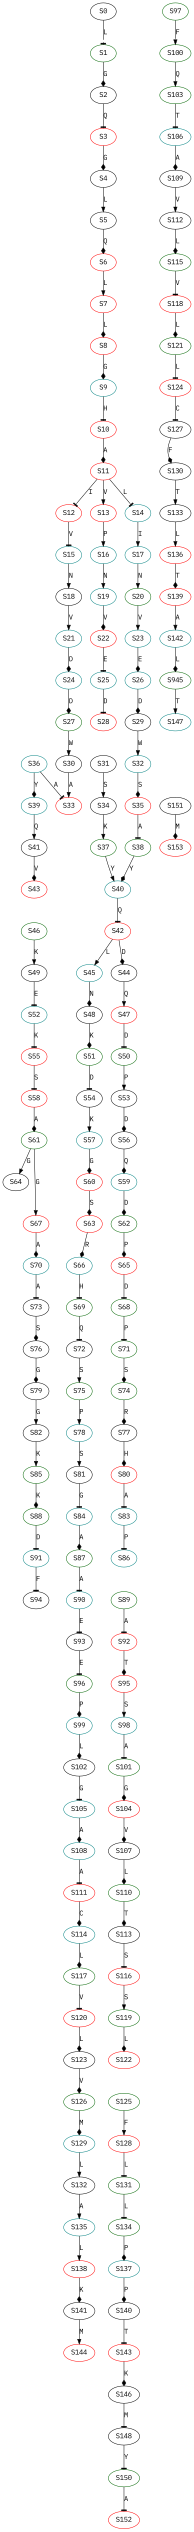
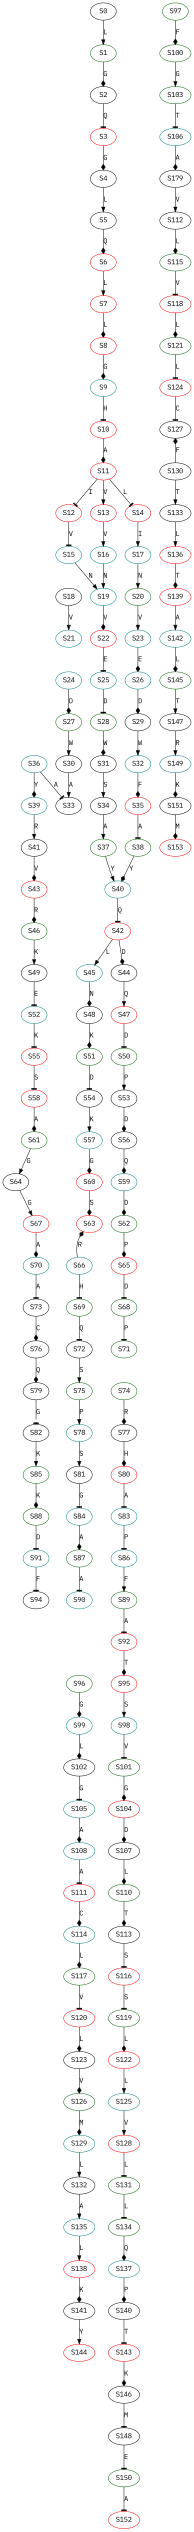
  strict digraph {
    fontname="IBM Plex Mono"
    node [color=black fontname="IBM Plex Mono"]
    edge [arrowhead=diamond fontname="IBM Plex Mono"]
    S1 [color=darkgreen]
    S0
    S2
    S3 [color=red]
    S4
    S5
    S6 [color=red]
    S7 [color=red]
    S8 [color=red]
    S9 [color=teal]
    S10 [color=red]
    S11 [color=red]
    S12 [color=red]
    S13 [color=red]
-   S14 [color=teal]
+   S14 [color=red]
    S15 [color=teal]
    S16 [color=teal]
    S17 [color=teal]
    S18
    S19 [color=teal]
    S20 [color=darkgreen]
    S21 [color=teal]
    S22 [color=red]
    S23 [color=teal]
    S24 [color=teal]
    S25 [color=teal]
    S26 [color=teal]
    S27 [color=darkgreen]
-   S28 [color=red]
+   S28 [color=darkgreen]
    S29
    S30
    S31
    S32 [color=teal]
-   S33 [color=red]
+   S33
    S34
    S35 [color=red]
    S37 [color=darkgreen]
    S38 [color=darkgreen]
    S36 [color=teal]
    S39 [color=teal]
    S40 [color=teal]
    S41
    S42 [color=red]
    S43 [color=red]
    S44
    S45 [color=teal]
    S46 [color=darkgreen]
    S47 [color=red]
    S48
    S49
    S50 [color=darkgreen]
    S51 [color=darkgreen]
    S52 [color=teal]
    S53
    S54
    S55 [color=red]
    S56
    S57 [color=teal]
    S58 [color=red]
    S59 [color=teal]
    S60 [color=red]
    S61 [color=darkgreen]
    S62 [color=darkgreen]
    S63 [color=red]
    S64
    S65 [color=red]
    S66 [color=teal]
    S67 [color=red]
    S68 [color=darkgreen]
    S69 [color=darkgreen]
    S70 [color=teal]
    S71 [color=darkgreen]
    S72
    S73
    S74 [color=darkgreen]
    S75 [color=darkgreen]
    S76
    S77
    S78 [color=teal]
    S79
    S80 [color=red]
    S81
    S82
    S83 [color=teal]
    S84 [color=teal]
    S85 [color=darkgreen]
    S86 [color=teal]
    S87 [color=darkgreen]
    S88 [color=darkgreen]
    S89 [color=darkgreen]
    S90 [color=teal]
    S91 [color=teal]
    S92 [color=red]
-   S93
    S94
    S95 [color=red]
    S96 [color=darkgreen]
    S98 [color=teal]
    S99 [color=teal]
    S97 [color=darkgreen]
    S100 [color=darkgreen]
    S101 [color=darkgreen]
    S102
    S103 [color=darkgreen]
    S104 [color=red]
    S105 [color=teal]
    S106 [color=teal]
    S107
    S108 [color=teal]
-   S109
+   S109 [label=S179]
    S110 [color=darkgreen]
    S111 [color=red]
    S112
    S113
    S114 [color=teal]
    S115 [color=darkgreen]
    S116 [color=red]
    S117 [color=darkgreen]
    S118 [color=red]
    S119 [color=darkgreen]
    S120 [color=red]
    S121 [color=darkgreen]
    S122 [color=red]
    S123
    S124 [color=red]
-   S125 [color=darkgreen]
+   S125 [color=teal]
    S126 [color=darkgreen]
    S127
    S128 [color=red]
    S129 [color=teal]
    S130
    S131 [color=darkgreen]
    S132
    S133
    S134 [color=darkgreen]
    S135 [color=teal]
    S136 [color=red]
    S137 [color=teal]
    S138 [color=red]
    S139 [color=red]
    S140
    S141
    S142 [color=teal]
    S143 [color=red]
    S144 [color=red]
-   S145 [color=darkgreen label=S945]
+   S145 [color=darkgreen]
    S146
-   S147 [color=teal]
+   S147
    S148
+   S149 [color=teal]
    S150 [color=darkgreen]
    S151
    S152 [color=red]
    S153 [color=red]
    S1 -> S2 [label=G]
-   S0 -> S1 [arrowhead=tee label=L]
+   S0 -> S1 [arrowhead=normal label=L]
    S2 -> S3 [arrowhead=tee label=Q]
    S3 -> S4 [label=G]
    S4 -> S5 [arrowhead=normal label=L]
    S5 -> S6 [label=Q]
    S6 -> S7 [arrowhead=normal label=L]
    S7 -> S8 [label=L]
    S8 -> S9 [label=G]
    S9 -> S10 [arrowhead=tee label=H]
    S10 -> S11 [label=A]
    S11 -> S12 [arrowhead=tee label=I]
    S11 -> S13 [arrowhead=normal label=V]
    S11 -> S14 [arrowhead=tee label=L]
    S12 -> S15 [arrowhead=tee label=V]
-   S13 -> S16 [arrowhead=normal label=P]
+   S13 -> S16 [arrowhead=normal label=V]
    S14 -> S17 [arrowhead=normal label=I]
-   S15 -> S18 [arrowhead=normal label=N]
+   S15 -> S19 [arrowhead=normal label=N]
    S16 -> S19 [arrowhead=normal label=N]
    S17 -> S20 [arrowhead=normal label=N]
    S18 -> S21 [arrowhead=normal label=V]
    S19 -> S22 [label=V]
    S20 -> S23 [arrowhead=normal label=V]
-   S21 -> S24 [label=D]
    S22 -> S25 [arrowhead=tee label=E]
    S23 -> S26 [label=E]
    S24 -> S27 [label=D]
    S25 -> S28 [arrowhead=tee label=D]
    S26 -> S29 [label=D]
    S27 -> S30 [arrowhead=normal label=W]
+   S28 -> S31 [label=W]
    S29 -> S32 [arrowhead=normal label=W]
    S30 -> S33 [arrowhead=normal label=A]
    S31 -> S34 [arrowhead=normal label=S]
-   S32 -> S35 [label=S]
-   S34 -> S37 [arrowhead=normal label=K]
+   S32 -> S35 [label=F]
+   S34 -> S37 [arrowhead=normal label=A]
    S35 -> S38 [arrowhead=tee label=A]
    S37 -> S40 [arrowhead=normal label=Y]
    S38 -> S40 [label=Y]
    S36 -> S33 [arrowhead=tee label=A]
    S36 -> S39 [label=Y]
-   S39 -> S41 [arrowhead=normal label=Q]
+   S39 -> S41 [arrowhead=normal label=R]
    S40 -> S42 [arrowhead=tee label=Q]
    S41 -> S43 [label=V]
    S42 -> S44 [label=D]
    S42 -> S45 [arrowhead=normal label=L]
+   S43 -> S46 [label=R]
    S44 -> S47 [arrowhead=normal label=Q]
    S45 -> S48 [label=N]
    S46 -> S49 [arrowhead=normal label=K]
    S47 -> S50 [arrowhead=tee label=D]
    S48 -> S51 [label=K]
    S49 -> S52 [arrowhead=tee label=E]
    S50 -> S53 [arrowhead=normal label=P]
    S51 -> S54 [arrowhead=tee label=D]
    S52 -> S55 [arrowhead=tee label=K]
    S53 -> S56 [label=D]
    S54 -> S57 [arrowhead=normal label=K]
    S55 -> S58 [arrowhead=tee label=S]
    S56 -> S59 [label=Q]
    S57 -> S60 [label=G]
    S58 -> S61 [label=A]
    S59 -> S62 [label=D]
    S60 -> S63 [label=S]
    S61 -> S64 [arrowhead=normal label=G]
    S62 -> S65 [label=P]
-   S63 -> S66 [label=R]
-   S61 -> S67 [arrowhead=normal label=G]
+   S66 -> S63 [label=R]
+   S64 -> S67 [arrowhead=normal label=G]
    S65 -> S68 [arrowhead=tee label=D]
    S66 -> S69 [arrowhead=tee label=H]
    S67 -> S70 [label=A]
    S68 -> S71 [arrowhead=tee label=P]
    S69 -> S72 [arrowhead=tee label=Q]
    S70 -> S73 [arrowhead=tee label=A]
-   S71 -> S74 [label=S]
    S72 -> S75 [arrowhead=normal label=S]
-   S73 -> S76 [label=S]
+   S73 -> S76 [label=C]
    S74 -> S77 [label=R]
    S75 -> S78 [arrowhead=normal label=P]
-   S76 -> S79 [label=G]
+   S76 -> S79 [label=Q]
    S77 -> S80 [label=H]
    S78 -> S81 [arrowhead=normal label=S]
-   S79 -> S82 [arrowhead=normal label=G]
+   S79 -> S82 [arrowhead=tee label=G]
    S80 -> S83 [arrowhead=tee label=A]
    S81 -> S84 [arrowhead=tee label=G]
    S82 -> S85 [arrowhead=normal label=K]
    S83 -> S86 [arrowhead=tee label=P]
    S84 -> S87 [label=A]
    S85 -> S88 [label=K]
+   S86 -> S89 [arrowhead=normal label=F]
    S87 -> S90 [arrowhead=tee label=A]
    S88 -> S91 [arrowhead=tee label=D]
    S89 -> S92 [arrowhead=tee label=A]
-   S90 -> S93 [arrowhead=tee label=E]
    S91 -> S94 [arrowhead=tee label=F]
    S92 -> S95 [label=T]
-   S93 -> S96 [arrowhead=tee label=E]
    S95 -> S98 [arrowhead=normal label=S]
-   S96 -> S99 [label=P]
-   S98 -> S101 [arrowhead=tee label=A]
+   S96 -> S99 [label=G]
+   S98 -> S101 [arrowhead=tee label=V]
    S99 -> S102 [label=L]
-   S97 -> S100 [arrowhead=normal label=F]
-   S100 -> S103 [arrowhead=normal label=Q]
+   S97 -> S100 [label=F]
+   S100 -> S103 [arrowhead=normal label=G]
    S101 -> S104 [label=G]
    S102 -> S105 [arrowhead=tee label=G]
    S103 -> S106 [arrowhead=tee label=T]
-   S104 -> S107 [label=V]
+   S104 -> S107 [label=D]
    S105 -> S108 [label=A]
    S106 -> S109 [label=A]
    S107 -> S110 [label=L]
    S108 -> S111 [arrowhead=tee label=A]
    S109 -> S112 [arrowhead=normal label=V]
    S110 -> S113 [label=T]
    S111 -> S114 [label=C]
    S112 -> S115 [label=L]
    S113 -> S116 [arrowhead=tee label=S]
    S114 -> S117 [label=L]
    S115 -> S118 [arrowhead=tee label=V]
-   S116 -> S119 [arrowhead=normal label=S]
+   S116 -> S119 [arrowhead=tee label=S]
    S117 -> S120 [arrowhead=tee label=V]
    S118 -> S121 [label=L]
    S119 -> S122 [label=L]
    S120 -> S123 [label=L]
    S121 -> S124 [arrowhead=tee label=L]
+   S122 -> S125 [arrowhead=normal label=L]
    S123 -> S126 [label=V]
    S124 -> S127 [arrowhead=tee label=C]
-   S125 -> S128 [arrowhead=normal label=F]
+   S125 -> S128 [arrowhead=normal label=V]
    S126 -> S129 [label=M]
-   S127 -> S130 [label=F]
+   S130 -> S127 [label=F]
    S128 -> S131 [arrowhead=tee label=L]
    S129 -> S132 [arrowhead=normal label=L]
    S130 -> S133 [arrowhead=normal label=T]
    S131 -> S134 [arrowhead=tee label=L]
    S132 -> S135 [arrowhead=normal label=A]
    S133 -> S136 [arrowhead=normal label=L]
-   S134 -> S137 [label=P]
+   S134 -> S137 [label=Q]
    S135 -> S138 [arrowhead=normal label=L]
    S136 -> S139 [label=T]
    S137 -> S140 [label=P]
    S138 -> S141 [label=K]
    S139 -> S142 [arrowhead=normal label=A]
    S140 -> S143 [arrowhead=tee label=T]
-   S141 -> S144 [arrowhead=normal label=M]
+   S141 -> S144 [arrowhead=normal label=Y]
    S142 -> S145 [label=L]
    S143 -> S146 [label=K]
    S145 -> S147 [arrowhead=normal label=T]
    S146 -> S148 [arrowhead=tee label=M]
-   S148 -> S150 [arrowhead=tee label=Y]
+   S147 -> S149 [arrowhead=normal label=R]
+   S148 -> S150 [arrowhead=tee label=E]
+   S149 -> S151 [label=K]
    S150 -> S152 [arrowhead=tee label=A]
    S151 -> S153 [label=M]
  }
